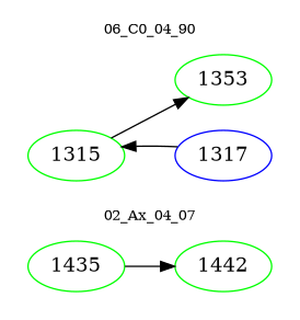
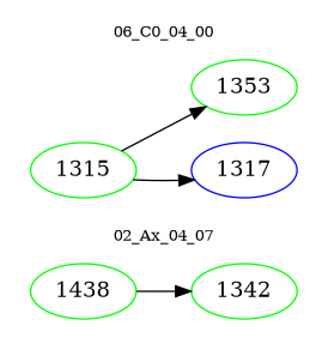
  digraph {
    rankdir=LR
    node [color=green]
    edge [color=black]
-   n1 [label=1435]
-   n2 [label=1442]
+   n1 [label=1438]
+   n2 [label=1342]
    n3 [label=1315]
    n4 [color=blue label=1317]
    n5 [label=1353]
    subgraph cluster_1 {
      color=white
      fontsize=10
      label="02_Ax_04_07"
      n1
      n2
    }
    subgraph cluster_2 {
      color=white
      fontsize=10
-     label="06_C0_04_90"
+     label="06_C0_04_00"
      n3
      n4
      n5
    }
    n1 -> n2
-   n4 -> n3
+   n3 -> n4
    n3 -> n5
  }
